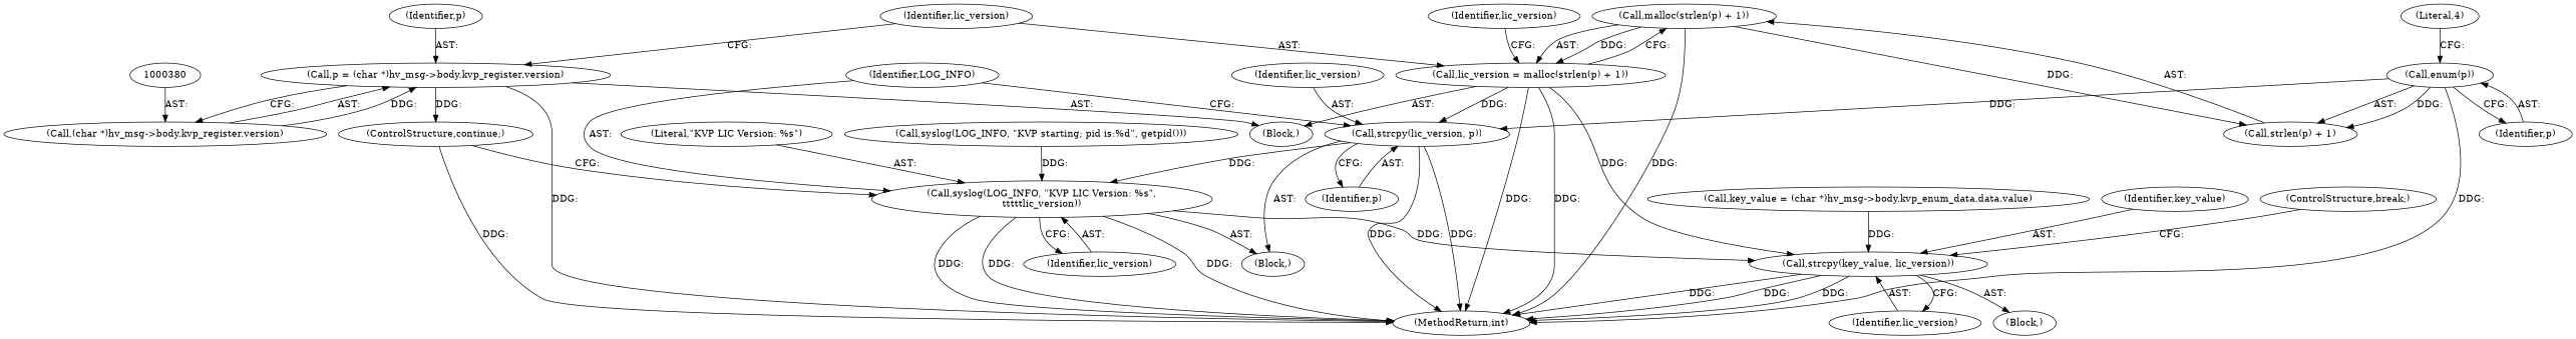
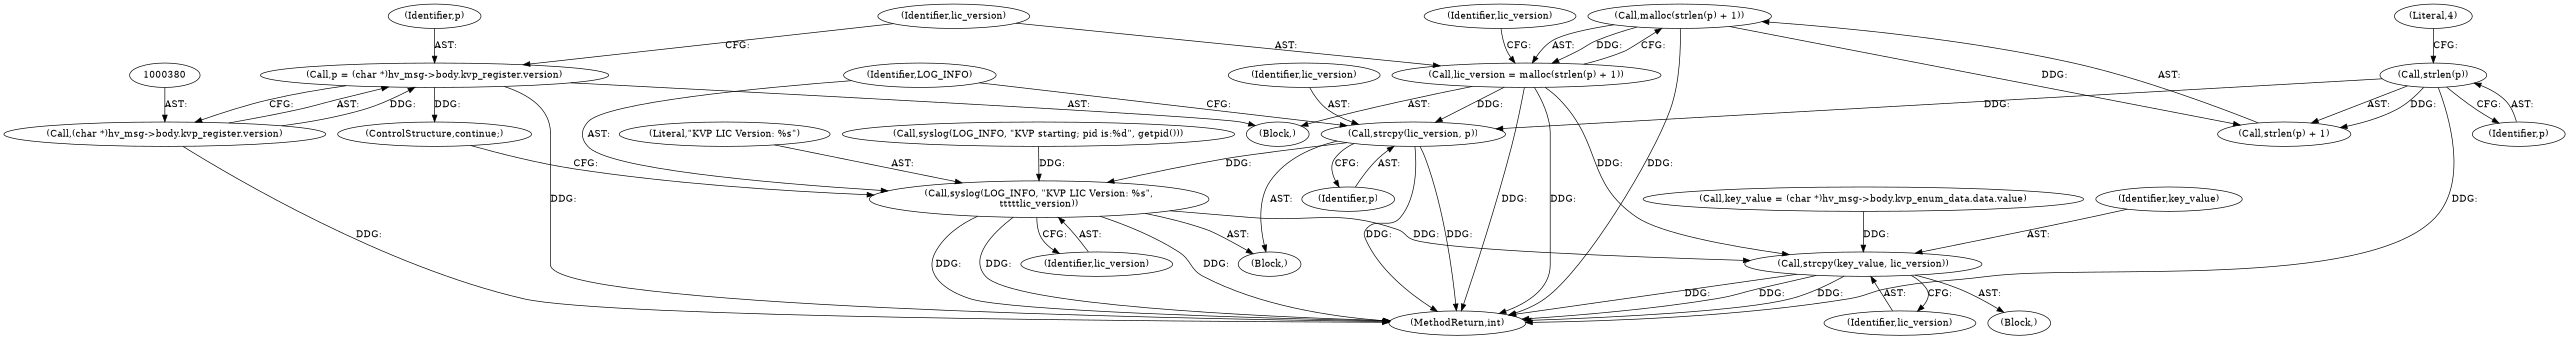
  digraph {
    n1 [label="(Call,malloc(strlen(p) + 1))"]
    n2 [label="(Call,lic_version = malloc(strlen(p) + 1))"]
    n3 [label="(MethodReturn,int)"]
    n4 [label="(Call,strlen(p) + 1)"]
    n5 [label="(Call,strcpy(lic_version, p))"]
    n6 [label="(Block,)"]
    n7 [label="(Call,strcpy(key_value, lic_version))"]
-   n8 [label="(Call,enum(p))"]
+   n8 [label="(Call,strlen(p))"]
    n9 [label="(Identifier,p)"]
    n10 [label="(Call,syslog(LOG_INFO, \"KVP LIC Version: %s\",\n\t\t\t\t\tlic_version))"]
    n11 [label="(Identifier,p)"]
    n12 [label="(Block,)"]
    n13 [label="(Call,p = (char *)hv_msg->body.kvp_register.version)"]
    n14 [label="(Call,(char *)hv_msg->body.kvp_register.version)"]
    n15 [label="(ControlStructure,continue;)"]
    n16 [label="(Block,)"]
    n17 [label="(Identifier,lic_version)"]
    n18 [label="(Identifier,lic_version)"]
    n19 [label="(Literal,\"KVP LIC Version: %s\")"]
    n20 [label="(Identifier,lic_version)"]
    n21 [label="(Call,syslog(LOG_INFO, \"KVP starting; pid is:%d\", getpid()))"]
    n22 [label="(Identifier,LOG_INFO)"]
    n23 [label="(Literal,4)"]
    n24 [label="(Call,key_value = (char *)hv_msg->body.kvp_enum_data.data.value)"]
    n25 [label="(Identifier,lic_version)"]
    n26 [label="(Identifier,p)"]
    n27 [label="(Identifier,key_value)"]
    n28 [label="(Identifier,lic_version)"]
-   n29 [label="(ControlStructure,break;)"]
    1000380
    n1 -> n2 [label="AST: "]
    n1 -> n2 [label="DDG: "]
    n1 -> n3 [label="DDG: "]
    n1 -> n4 [label="DDG: "]
    n2 -> n1 [label="CFG: "]
    n2 -> n3 [label="DDG: "]
    n2 -> n3 [label="DDG: "]
    n2 -> n5 [label="DDG: "]
    n2 -> n6 [label="AST: "]
    n2 -> n7 [label="DDG: "]
    n4 -> n1 [label="AST: "]
    n5 -> n3 [label="DDG: "]
    n5 -> n3 [label="DDG: "]
    n5 -> n10 [label="DDG: "]
    n5 -> n11 [label="CFG: "]
    n5 -> n12 [label="AST: "]
    n7 -> n3 [label="DDG: "]
    n7 -> n3 [label="DDG: "]
    n7 -> n3 [label="DDG: "]
    n7 -> n16 [label="AST: "]
    n7 -> n17 [label="CFG: "]
    n8 -> n3 [label="DDG: "]
    n8 -> n4 [label="AST: "]
    n8 -> n4 [label="DDG: "]
    n8 -> n5 [label="DDG: "]
    n8 -> n9 [label="CFG: "]
    n9 -> n8 [label="AST: "]
    n10 -> n3 [label="DDG: "]
    n10 -> n3 [label="DDG: "]
    n10 -> n3 [label="DDG: "]
    n10 -> n7 [label="DDG: "]
    n10 -> n12 [label="AST: "]
    n10 -> n18 [label="CFG: "]
    n11 -> n5 [label="AST: "]
    n13 -> n3 [label="DDG: "]
    n13 -> n6 [label="AST: "]
    n13 -> n14 [label="CFG: "]
    n13 -> n15 [label="DDG: "]
-   n15 -> n3 [label="DDG: "]
+   n14 -> n3 [label="DDG: "]
    n14 -> n13 [label="AST: "]
    n14 -> n13 [label="DDG: "]
    n15 -> n10 [label="CFG: "]
    n17 -> n7 [label="AST: "]
    n18 -> n10 [label="AST: "]
    n19 -> n10 [label="AST: "]
    n20 -> n2 [label="AST: "]
    n20 -> n13 [label="CFG: "]
    n21 -> n10 [label="DDG: "]
    n22 -> n5 [label="CFG: "]
    n22 -> n10 [label="AST: "]
    n23 -> n8 [label="CFG: "]
    n24 -> n7 [label="DDG: "]
    n25 -> n5 [label="AST: "]
    n26 -> n13 [label="AST: "]
    n27 -> n7 [label="AST: "]
    n28 -> n2 [label="CFG: "]
-   n29 -> n7 [label="CFG: "]
    1000380 -> n14 [label="AST: "]
  }
